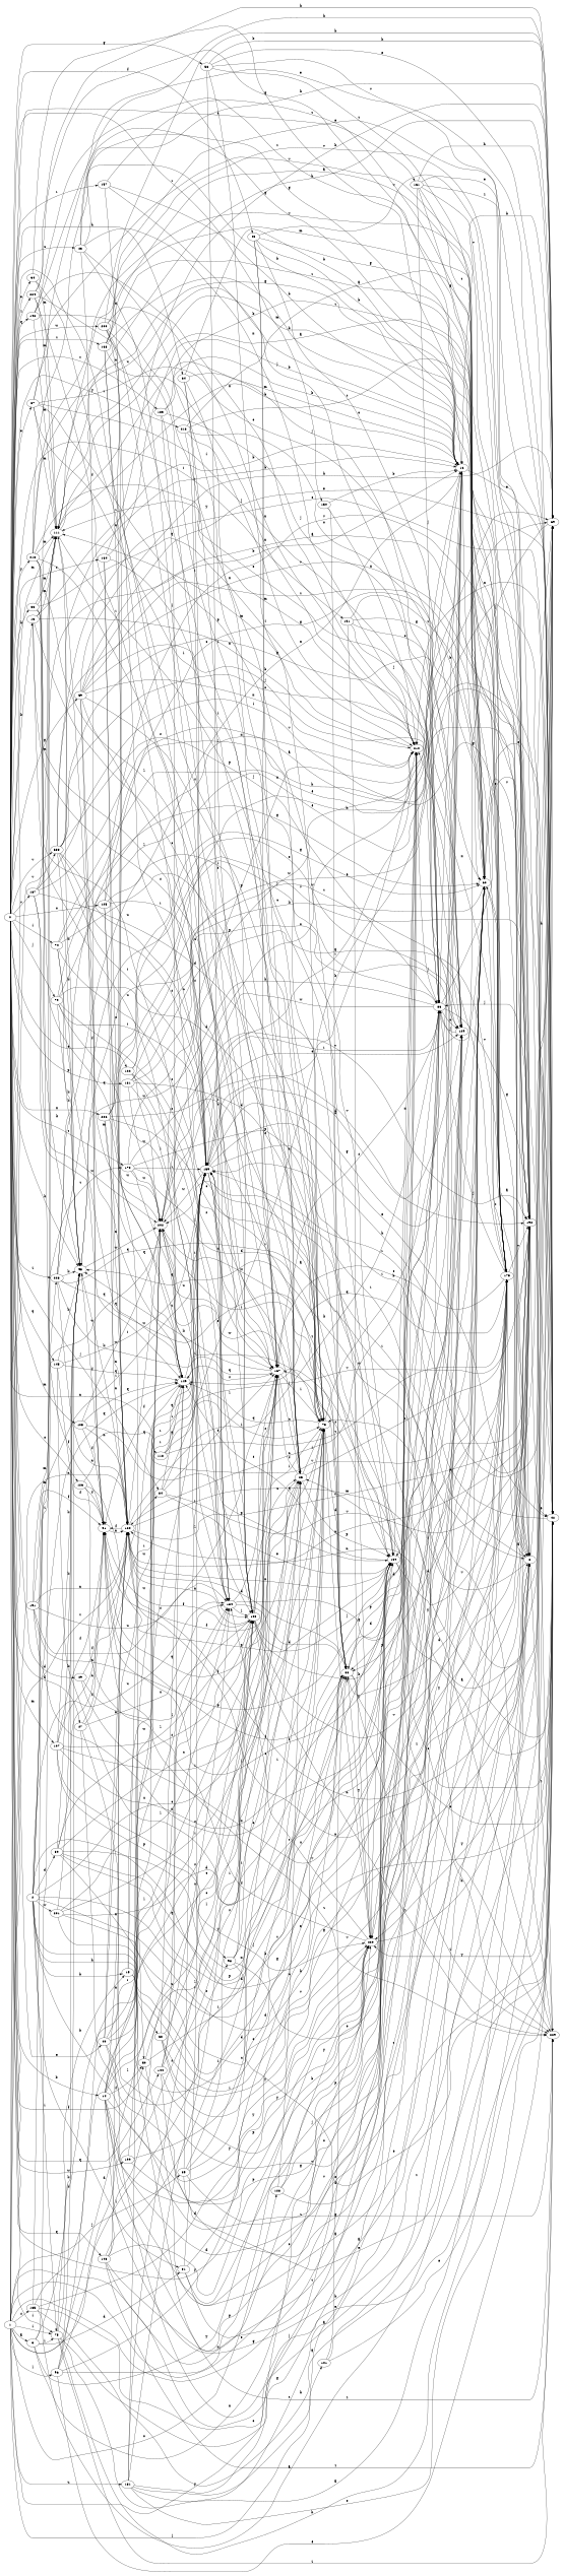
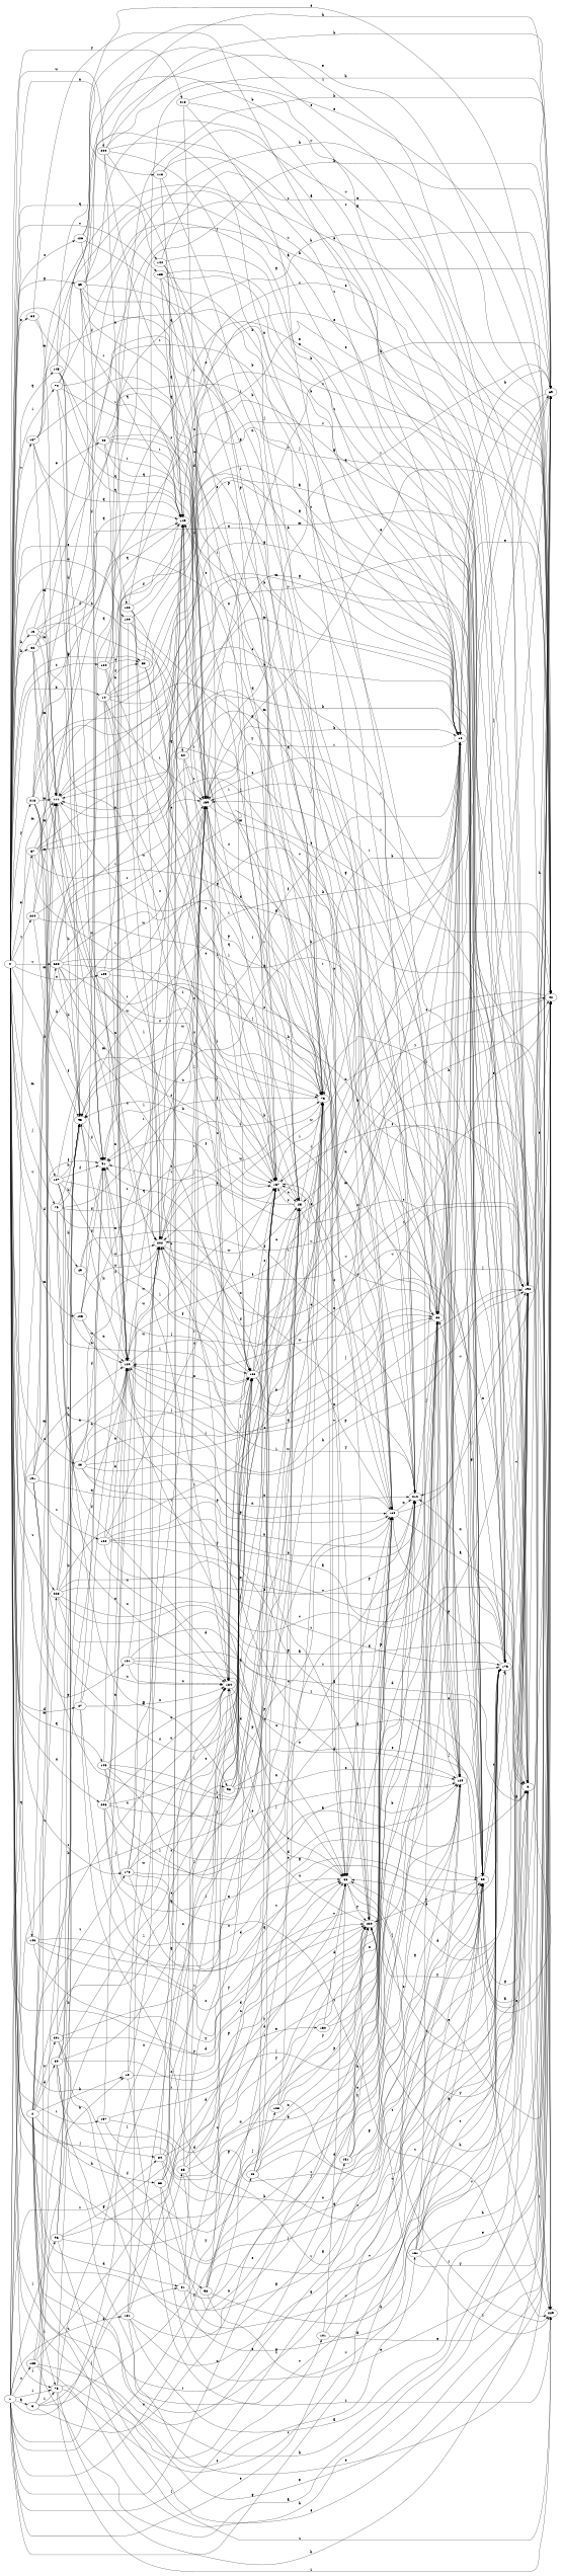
  strict digraph {
    rankdir=LR
    0
    13
    14
    23
    27
    29
    34
    37
    40
    43
    50
    58
    59
    64
    66
    74
    75
    79
    84
    95
    105
    107
    118
    122
    125
    126
    131
    144
    145
    146
    148
    150
    151
    157
    159
    161
    164
    168
    173
    n40 [label=183]
    187
    n42 [label=688]
    199
    200
    206
    213
    218
    220
    224
    228
    111
    210
    25
    184
    16
    167
    60
    120
    42
    69
    175
    139
    192
    103
    n65 [label=73]
    51
    129
    86
    149
    8
    33
    229
    202
    98
    1
    3
    85
    96
    101
    128
    165
    181
    15
    31
    191
    2
    30
    68
    201
    0 -> 13 [label=b]
    0 -> 14 [label=b]
    0 -> 23 [label=c]
    0 -> 27 [label=d]
    0 -> 29 [label=d]
    0 -> 34 [label=e]
    0 -> 37 [label=e]
    0 -> 40 [label=e]
    0 -> 43 [label=f]
    0 -> 50 [label=f]
    0 -> 58 [label=g]
    0 -> 59 [label=g]
    0 -> 64 [label=h]
    0 -> 66 [label=h]
    0 -> 74 [label=i]
    0 -> 75 [label=i]
    0 -> 79 [label=j]
    0 -> 84 [label=j]
    0 -> 95 [label=k]
    0 -> 105 [label=m]
    0 -> 107 [label=m]
    0 -> 118 [label=n]
    0 -> 122 [label=o]
    0 -> 125 [label=o]
    0 -> 126 [label=o]
    0 -> 131 [label=p]
    0 -> 144 [label=q]
    0 -> 145 [label=q]
    0 -> 146 [label=q]
    0 -> 148 [label=q]
    0 -> 150 [label=r]
    0 -> 151 [label=r]
    0 -> 157 [label=r]
    0 -> 159 [label=r]
    0 -> 161 [label=s]
    0 -> 164 [label=s]
    0 -> 168 [label=t]
    0 -> 173 [label=t]
    0 -> n40 [label=v]
    0 -> 187 [label=v]
    0 -> n42 [label=v]
    0 -> 199 [label=w]
    0 -> 200 [label=w]
    0 -> 206 [label=x]
    0 -> 213 [label=y]
    0 -> 218 [label=y]
    0 -> 220 [label=y]
    0 -> 224 [label=z]
    0 -> 228 [label=z]
    13 -> 111 [label=m]
    13 -> 210 [label=x]
    13 -> 25 [label=c]
    13 -> 184 [label=u]
    13 -> 16 [label=b]
    13 -> 167 [label=s]
    14 -> 50 [label=f]
    14 -> 159 [label=r]
    14 -> 25 [label=c]
    14 -> 184 [label=u]
    14 -> 167 [label=s]
    14 -> 60 [label=g]
    14 -> 120 [label=n]
    14 -> 42 [label=e]
    14 -> 69 [label=h]
    14 -> 175 [label=t]
    14 -> 139 [label=p]
    14 -> 192 [label=v]
    23 -> 210 [label=x]
    23 -> 16 [label=b]
    23 -> 60 [label=g]
    23 -> 69 [label=h]
    23 -> 103 [label=l]
    23 -> n65 [label=i]
    23 -> 51 [label=f]
    27 -> 159 [label=r]
    27 -> 220 [label=y]
    27 -> 184 [label=u]
    27 -> 192 [label=v]
    27 -> 51 [label=f]
    29 -> 192 [label=v]
    29 -> 103 [label=l]
    29 -> 51 [label=f]
    34 -> 159 [label=r]
    34 -> 111 [label=m]
    34 -> 16 [label=b]
    37 -> 111 [label=m]
    37 -> 42 [label=e]
    37 -> 139 [label=p]
    37 -> 192 [label=v]
    37 -> n65 [label=i]
    37 -> 129 [label=o]
    37 -> 86 [label=j]
    40 -> 159 [label=r]
    40 -> 25 [label=c]
    40 -> 167 [label=s]
    40 -> 120 [label=n]
    40 -> 42 [label=e]
    40 -> n65 [label=i]
    40 -> 149 [label=q]
    43 -> 25 [label=c]
    43 -> 16 [label=b]
    43 -> 167 [label=s]
    43 -> 60 [label=g]
    43 -> 192 [label=v]
    43 -> 129 [label=o]
    50 -> n65 [label=i]
    50 -> 8 [label=a]
    50 -> 33 [label=d]
    58 -> 184 [label=u]
    58 -> 42 [label=e]
    58 -> 69 [label=h]
    58 -> 175 [label=t]
    58 -> 192 [label=v]
    58 -> n65 [label=i]
    59 -> 210 [label=x]
    59 -> 25 [label=c]
    59 -> 42 [label=e]
    59 -> 69 [label=h]
    59 -> 175 [label=t]
    59 -> 139 [label=p]
    59 -> 51 [label=f]
    59 -> 86 [label=j]
    59 -> 149 [label=q]
    59 -> 8 [label=a]
    64 -> 159 [label=r]
    64 -> 16 [label=b]
    64 -> 103 [label=l]
    64 -> n65 [label=i]
    64 -> 86 [label=j]
    66 -> 95 [label=k]
    66 -> 111 [label=m]
    66 -> 210 [label=x]
    66 -> 16 [label=b]
    66 -> 103 [label=l]
    66 -> 149 [label=q]
    74 -> 95 [label=k]
    74 -> 167 [label=s]
    74 -> 60 [label=g]
    74 -> 42 [label=e]
    74 -> 139 [label=p]
    74 -> 149 [label=q]
    75 -> 95 [label=k]
    75 -> 184 [label=u]
    75 -> 60 [label=g]
    75 -> 69 [label=h]
    75 -> 175 [label=t]
    75 -> 229 [label=z]
    79 -> 95 [label=k]
    79 -> 159 [label=r]
    79 -> 167 [label=s]
    79 -> 42 [label=e]
    79 -> 69 [label=h]
    79 -> 103 [label=l]
    79 -> 33 [label=d]
    84 -> 210 [label=x]
    84 -> 167 [label=s]
    84 -> 139 [label=e]
    84 -> 192 [label=v]
    84 -> 149 [label=q]
    95 -> 51 [label=f]
    95 -> 202 [label=w]
    105 -> 120 [label=n]
    105 -> 139 [label=p]
    105 -> 51 [label=f]
    105 -> 149 [label=q]
    105 -> 202 [label=w]
    107 -> 95 [label=k]
    107 -> 220 [label=y]
    107 -> 210 [label=x]
    107 -> 120 [label=n]
    107 -> 103 [label=l]
    107 -> n65 [label=i]
    107 -> 51 [label=f]
    107 -> 98 [label=p]
    118 -> 175 [label=t]
    118 -> 192 [label=v]
    118 -> n65 [label=i]
    118 -> 149 [label=q]
    122 -> 167 [label=s]
    122 -> 42 [label=e]
    122 -> 69 [label=h]
    122 -> 103 [label=l]
    122 -> 202 [label=w]
    125 -> 167 [label=s]
    125 -> 60 [label=g]
    125 -> 120 [label=n]
    125 -> 192 [label=v]
    125 -> n65 [label=i]
    125 -> 202 [label=w]
    126 -> 139 [label=p]
    126 -> 192 [label=v]
    126 -> 51 [label=f]
    126 -> 229 [label=z]
    131 -> 184 [label=u]
    131 -> 175 [label=t]
    131 -> 129 [label=o]
    131 -> 8 [label=a]
    131 -> 33 [label=d]
    131 -> 202 [label=w]
    144 -> 184 [label=u]
    144 -> 16 [label=b]
    144 -> 42 [label=e]
    144 -> n65 [label=i]
    144 -> 149 [label=q]
    145 -> 95 [label=k]
    145 -> 159 [label=r]
+   145 -> 42 [label=e]
    145 -> 175 [label=t]
    145 -> 51 [label=f]
    145 -> 149 [label=q]
    146 -> 220 [label=y]
    146 -> 111 [label=m]
    146 -> 210 [label=x]
    146 -> 60 [label=g]
    146 -> 175 [label=t]
    148 -> 184 [label=u]
    148 -> 120 [label=n]
    148 -> 139 [label=p]
    148 -> n65 [label=i]
    148 -> 129 [label=o]
    148 -> 8 [label=a]
    148 -> 229 [label=z]
    150 -> 210 [label=x]
    150 -> 16 [label=b]
    150 -> 33 [label=d]
    151 -> 220 [label=y]
    151 -> 60 [label=g]
    151 -> 175 [label=t]
    151 -> 129 [label=o]
    151 -> 86 [label=j]
    157 -> 16 [label=b]
    157 -> 120 [label=n]
    157 -> 175 [label=t]
    157 -> 86 [label=j]
    159 -> 184 [label=u]
    159 -> 16 [label=b]
    159 -> 60 [label=g]
    159 -> 42 [label=e]
    159 -> 69 [label=h]
    159 -> 103 [label=l]
    159 -> 129 [label=o]
    159 -> 202 [label=w]
    161 -> 60 [label=g]
    161 -> 42 [label=e]
    161 -> 69 [label=h]
    161 -> 175 [label=t]
    161 -> 192 [label=v]
    161 -> 86 [label=j]
    161 -> 229 [label=z]
    164 -> 50 [label=o]
    164 -> 16 [label=b]
    164 -> 120 [label=n]
    164 -> 69 [label=h]
    164 -> n65 [label=i]
    168 -> 210 [label=x]
    168 -> 16 [label=b]
    168 -> 167 [label=s]
    168 -> 120 [label=n]
    168 -> 175 [label=t]
    168 -> 192 [label=v]
    168 -> 8 [label=a]
    173 -> 159 [label=r]
    173 -> 210 [label=x]
    173 -> 139 [label=p]
    173 -> 192 [label=v]
    173 -> 103 [label=l]
    173 -> 33 [label=d]
    173 -> 202 [label=w]
    n40 -> 16 [label=b]
    n40 -> 167 [label=s]
    n40 -> 175 [label=t]
    n40 -> 86 [label=j]
    n40 -> 149 [label=q]
    187 -> 111 [label=m]
    187 -> 16 [label=b]
    187 -> 192 [label=v]
    187 -> 149 [label=q]
    187 -> 8 [label=a]
    187 -> 33 [label=d]
    187 -> 202 [label=w]
    n42 -> 95 [label=k]
    n42 -> 159 [label=r]
    n42 -> 25 [label=c]
    n42 -> 16 [label=b]
    n42 -> 167 [label=s]
    n42 -> 60 [label=g]
    n42 -> 42 [label=e]
    n42 -> 192 [label=v]
    n42 -> 129 [label=o]
    n42 -> 86 [label=j]
    199 -> 220 [label=y]
+   199 -> 42 [label=e]
    199 -> n65 [label=i]
    199 -> 202 [label=w]
    200 -> 159 [label=r]
    200 -> 210 [label=x]
    200 -> 25 [label=c]
    200 -> 120 [label=n]
    200 -> 42 [label=e]
    200 -> 69 [label=h]
    200 -> n65 [label=i]
    206 -> 25 [label=c]
    206 -> 184 [label=u]
    206 -> 60 [label=g]
    206 -> 120 [label=n]
    206 -> n65 [label=i]
    206 -> 129 [label=o]
    206 -> 86 [label=j]
    206 -> 149 [label=q]
    213 -> 159 [label=r]
    213 -> 210 [label=x]
    213 -> 175 [label=t]
-   213 -> 129 [label=o]
    213 -> 8 [label=a]
    218 -> 111 [label=m]
    218 -> 184 [label=u]
    218 -> 167 [label=s]
    218 -> 60 [label=g]
    218 -> 69 [label=h]
    218 -> 192 [label=v]
    218 -> 103 [label=l]
    218 -> 51 [label=f]
    218 -> 129 [label=o]
    220 -> 184 [label=u]
    220 -> 69 [label=h]
    220 -> 139 [label=p]
    220 -> 51 [label=f]
    224 -> 159 [label=r]
    224 -> 111 [label=m]
    224 -> 184 [label=u]
    224 -> 60 [label=g]
    224 -> 69 [label=h]
    228 -> 95 [label=k]
    228 -> 210 [label=x]
    228 -> 16 [label=b]
    228 -> 120 [label=n]
    228 -> 192 [label=v]
    228 -> n65 [label=i]
    228 -> 8 [label=a]
    228 -> 229 [label=z]
    111 -> 95 [label=k]
    111 -> 16 [label=b]
    111 -> 69 [label=h]
    111 -> 139 [label=p]
    111 -> 8 [label=a]
    210 -> 111 [label=m]
    210 -> 51 [label=f]
    210 -> 86 [label=j]
    210 -> 202 [label=w]
    25 -> 167 [label=s]
    25 -> 175 [label=t]
    25 -> 139 [label=p]
    25 -> n65 [label=i]
    25 -> 51 [label=f]
    25 -> 202 [label=w]
    184 -> 167 [label=s]
    184 -> 60 [label=g]
    184 -> 103 [label=l]
    184 -> 33 [label=d]
    16 -> 159 [label=r]
    16 -> 111 [label=m]
    16 -> 60 [label=g]
    16 -> 42 [label=e]
    16 -> 51 [label=f]
    16 -> 202 [label=w]
    167 -> 95 [label=k]
    167 -> 25 [label=c]
    167 -> n65 [label=i]
    167 -> 149 [label=q]
    167 -> 229 [label=z]
    60 -> 95 [label=k]
    60 -> 220 [label=y]
    60 -> 111 [label=m]
    60 -> 42 [label=e]
    60 -> 175 [label=t]
    60 -> 192 [label=v]
    60 -> 8 [label=a]
    120 -> 95 [label=k]
    120 -> 42 [label=m]
    120 -> 192 [label=v]
    120 -> 51 [label=f]
    120 -> 86 [label=j]
    120 -> 33 [label=d]
    120 -> 202 [label=w]
    42 -> 159 [label=r]
    42 -> 220 [label=y]
    42 -> 210 [label=x]
    42 -> 25 [label=c]
    42 -> 120 [label=n]
    69 -> 95 [label=k]
    69 -> 159 [label=r]
    69 -> 220 [label=y]
    69 -> 16 [label=b]
    69 -> 120 [label=n]
    69 -> 86 [label=j]
    175 -> 220 [label=y]
    175 -> 210 [label=x]
    175 -> 167 [label=s]
    175 -> 139 [label=p]
    175 -> 192 [label=v]
    175 -> 86 [label=j]
    175 -> 149 [label=q]
    175 -> 8 [label=a]
    175 -> 33 [label=d]
    139 -> 210 [label=x]
    139 -> 167 [label=s]
    139 -> 120 [label=n]
    139 -> 192 [label=v]
    139 -> 149 [label=q]
    139 -> 8 [label=a]
    139 -> 33 [label=d]
    192 -> 111 [label=m]
    192 -> 120 [label=n]
    192 -> 42 [label=e]
    192 -> 86 [label=j]
    192 -> 33 [label=d]
    103 -> 25 [label=c]
    103 -> 16 [label=b]
    103 -> 167 [label=s]
    103 -> 120 [label=n]
    103 -> 192 [label=v]
    103 -> n65 [label=i]
    103 -> 51 [label=f]
    103 -> 86 [label=j]
    103 -> 229 [label=z]
    n65 -> 159 [label=r]
    n65 -> 220 [label=y]
    n65 -> 16 [label=b]
    n65 -> 51 [label=f]
    n65 -> 149 [label=q]
    n65 -> 33 [label=d]
    n65 -> 202 [label=w]
    51 -> 120 [label=n]
    129 -> 111 [label=m]
    129 -> 86 [label=j]
    86 -> 95 [label=k]
    86 -> 159 [label=r]
    86 -> 16 [label=b]
    86 -> 167 [label=s]
    86 -> 120 [label=n]
    86 -> 42 [label=e]
-   86 -> 192 [label=v]
    86 -> 129 [label=o]
    86 -> 33 [label=d]
    86 -> 202 [label=w]
    149 -> 159 [label=r]
    149 -> 167 [label=s]
    149 -> 51 [label=f]
    8 -> 159 [label=r]
    8 -> 60 [label=g]
    8 -> 120 [label=n]
    8 -> 69 [label=h]
    8 -> n65 [label=i]
    8 -> 229 [label=z]
    33 -> 220 [label=y]
    33 -> 42 [label=e]
    33 -> 139 [label=p]
    33 -> 229 [label=z]
    229 -> 159 [label=r]
    229 -> 202 [label=w]
    202 -> 111 [label=m]
    202 -> 167 [label=s]
    202 -> 192 [label=v]
    202 -> n65 [label=i]
    202 -> 129 [label=o]
    202 -> 149 [label=q]
    98 -> 25 [label=c]
    98 -> 42 [label=e]
    98 -> 103 [label=l]
    98 -> n65 [label=i]
    98 -> 129 [label=o]
    1 -> 75 [label=i]
    1 -> 84 [label=v]
    1 -> n42 [label=v]
    1 -> 220 [label=y]
    1 -> 111 [label=m]
    1 -> 210 [label=x]
    1 -> 60 [label=g]
    1 -> 120 [label=n]
    1 -> 103 [label=l]
    1 -> 129 [label=o]
    1 -> 98 [label=l]
    1 -> 3 [label=a]
    1 -> 85 [label=j]
    1 -> 96 [label=l]
    1 -> 101 [label=l]
    1 -> 128 [label=o]
    1 -> 165 [label=s]
    1 -> 181 [label=u]
    3 -> 75 [label=i]
    3 -> 220 [label=y]
    3 -> 210 [label=x]
    3 -> 202 [label=w]
    3 -> 15 [label=b]
    3 -> 31 [label=d]
    85 -> 159 [label=r]
    85 -> 25 [label=c]
    85 -> 167 [label=s]
    85 -> 60 [label=g]
    85 -> 129 [label=o]
    85 -> 33 [label=d]
    96 -> 95 [label=k]
    96 -> 159 [label=r]
    96 -> 167 [label=s]
    96 -> 42 [label=e]
    96 -> 139 [label=p]
    96 -> 33 [label=d]
    101 -> 42 [label=e]
    101 -> 175 [label=t]
    101 -> 33 [label=d]
    128 -> 220 [label=y]
    128 -> 25 [label=c]
    128 -> 175 [label=t]
    128 -> 139 [label=p]
    165 -> 111 [label=m]
    165 -> 69 [label=h]
    165 -> 103 [label=l]
    165 -> 129 [label=o]
    165 -> 8 [label=a]
    165 -> 33 [label=d]
    181 -> 167 [label=s]
    181 -> 60 [label=g]
    181 -> 42 [label=e]
    181 -> 103 [label=l]
    181 -> 86 [label=j]
    181 -> 8 [label=a]
    181 -> 202 [label=w]
    15 -> 159 [label=r]
    15 -> 33 [label=d]
    15 -> 229 [label=z]
    15 -> 202 [label=w]
    31 -> 159 [label=r]
    31 -> 220 [label=y]
    31 -> 86 [label=j]
    31 -> 8 [label=a]
    191 -> 159 [label=r]
    191 -> 111 [label=m]
    191 -> 184 [label=u]
    191 -> 167 [label=s]
    191 -> 120 [label=n]
    191 -> 139 [label=p]
    191 -> 51 [label=f]
    191 -> 129 [label=o]
    2 -> 75 [label=i]
    2 -> 173 [label=t]
    2 -> 228 [label=z]
    2 -> 25 [label=c]
    2 -> 184 [label=u]
    2 -> 42 [label=e]
    2 -> 69 [label=h]
    2 -> 175 [label=t]
    2 -> 129 [label=o]
    2 -> 149 [label=q]
    2 -> 229 [label=z]
    2 -> 15 [label=b]
    2 -> 31 [label=d]
    2 -> 30 [label=d]
    2 -> 68 [label=h]
    2 -> 201 [label=w]
    30 -> 95 [label=k]
    30 -> 210 [label=x]
    30 -> 25 [label=c]
    30 -> 167 [label=s]
    30 -> 120 [label=n]
    30 -> 139 [label=p]
    30 -> 192 [label=v]
    30 -> 86 [label=j]
    68 -> 220 [label=y]
    68 -> 60 [label=g]
    68 -> 192 [label=v]
    68 -> 103 [label=l]
    68 -> 149 [label=q]
    201 -> 95 [label=k]
    201 -> 16 [label=b]
    201 -> 60 [label=g]
    201 -> 103 [label=l]
    201 -> n65 [label=i]
    201 -> 33 [label=d]
  }
